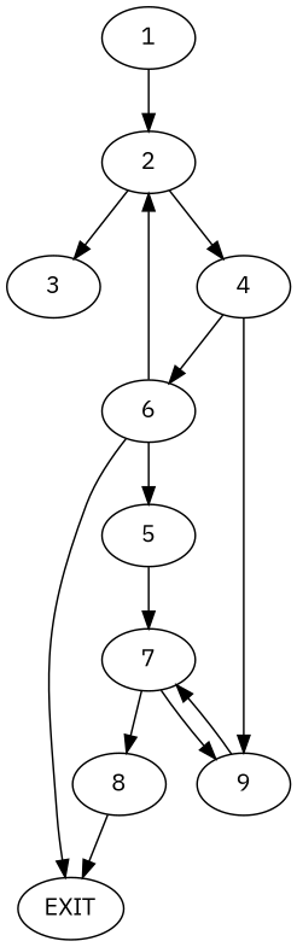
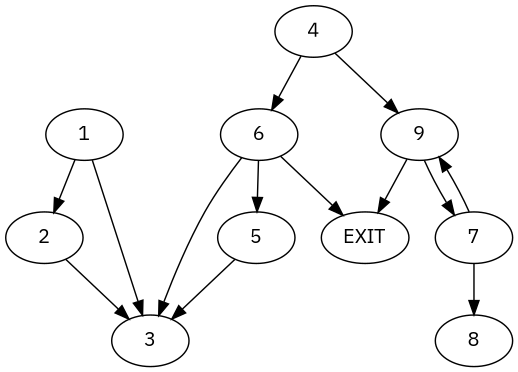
  digraph {
    fontname="IBM Plex Sans"
    node [fontname="IBM Plex Sans"]
    edge [fontname="IBM Plex Sans"]
    1
    2
    3
    n4 [label=EXIT]
    4
    6
    9
    5
    7
    8
    1 -> 2
+   1 -> 3
    2 -> 3
-   2 -> 4
    4 -> 6
    4 -> 9
-   6 -> 2
+   6 -> 3
    6 -> n4
    6 -> 5
    9 -> 7
-   5 -> 7
+   5 -> 3
    7 -> 9
    7 -> 8
-   8 -> n4
+   9 -> n4
  }
